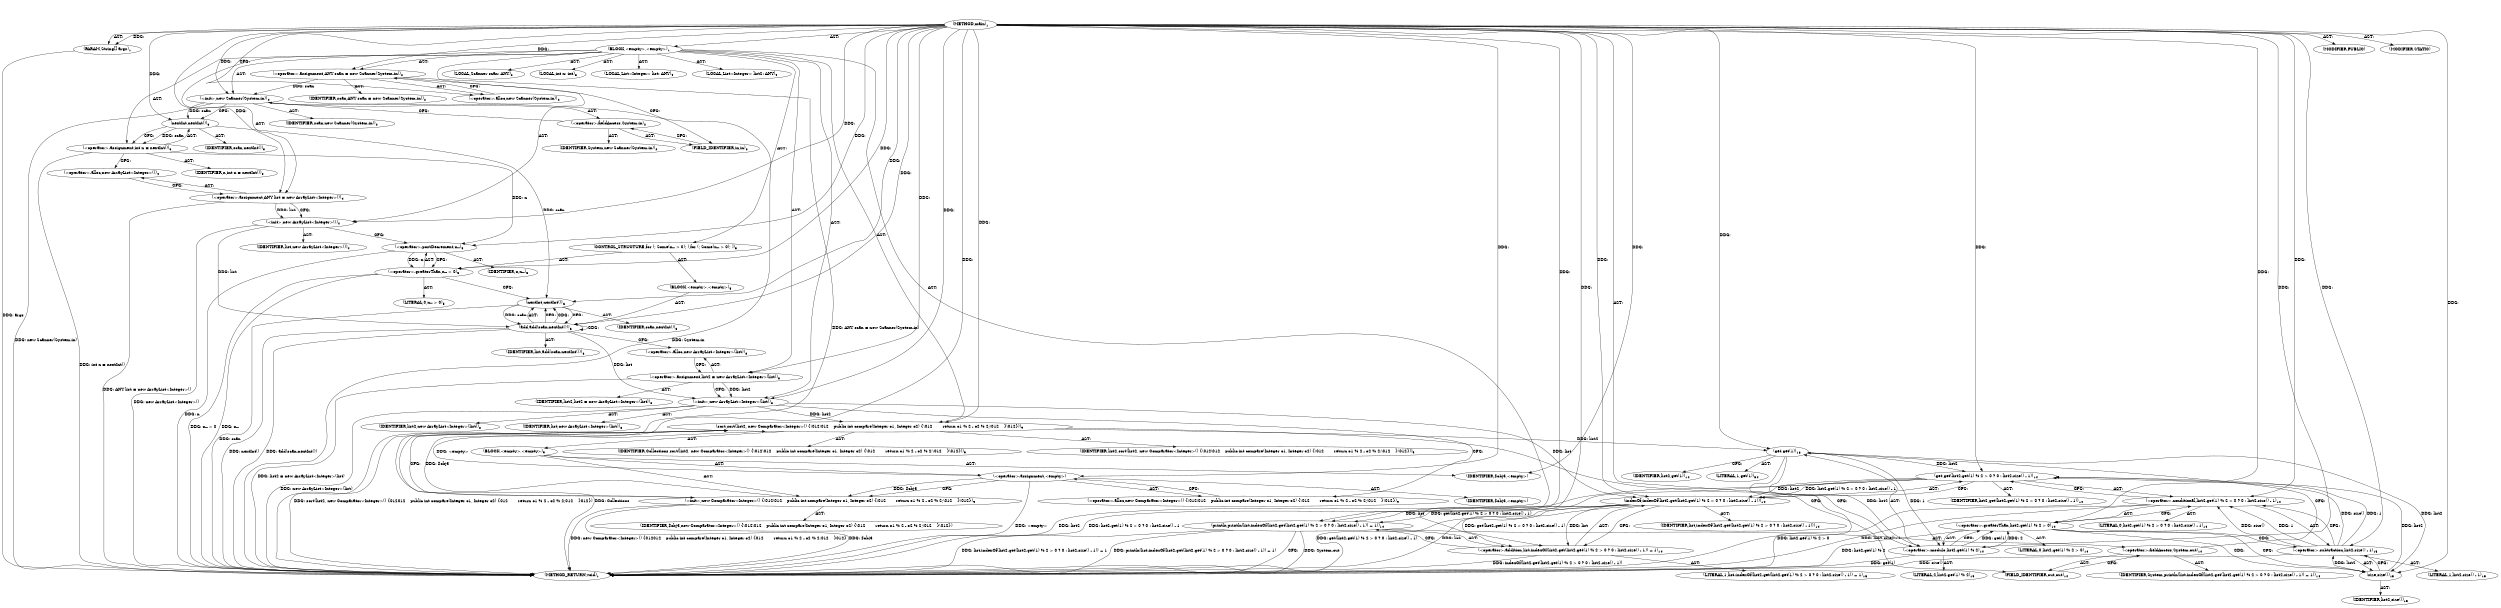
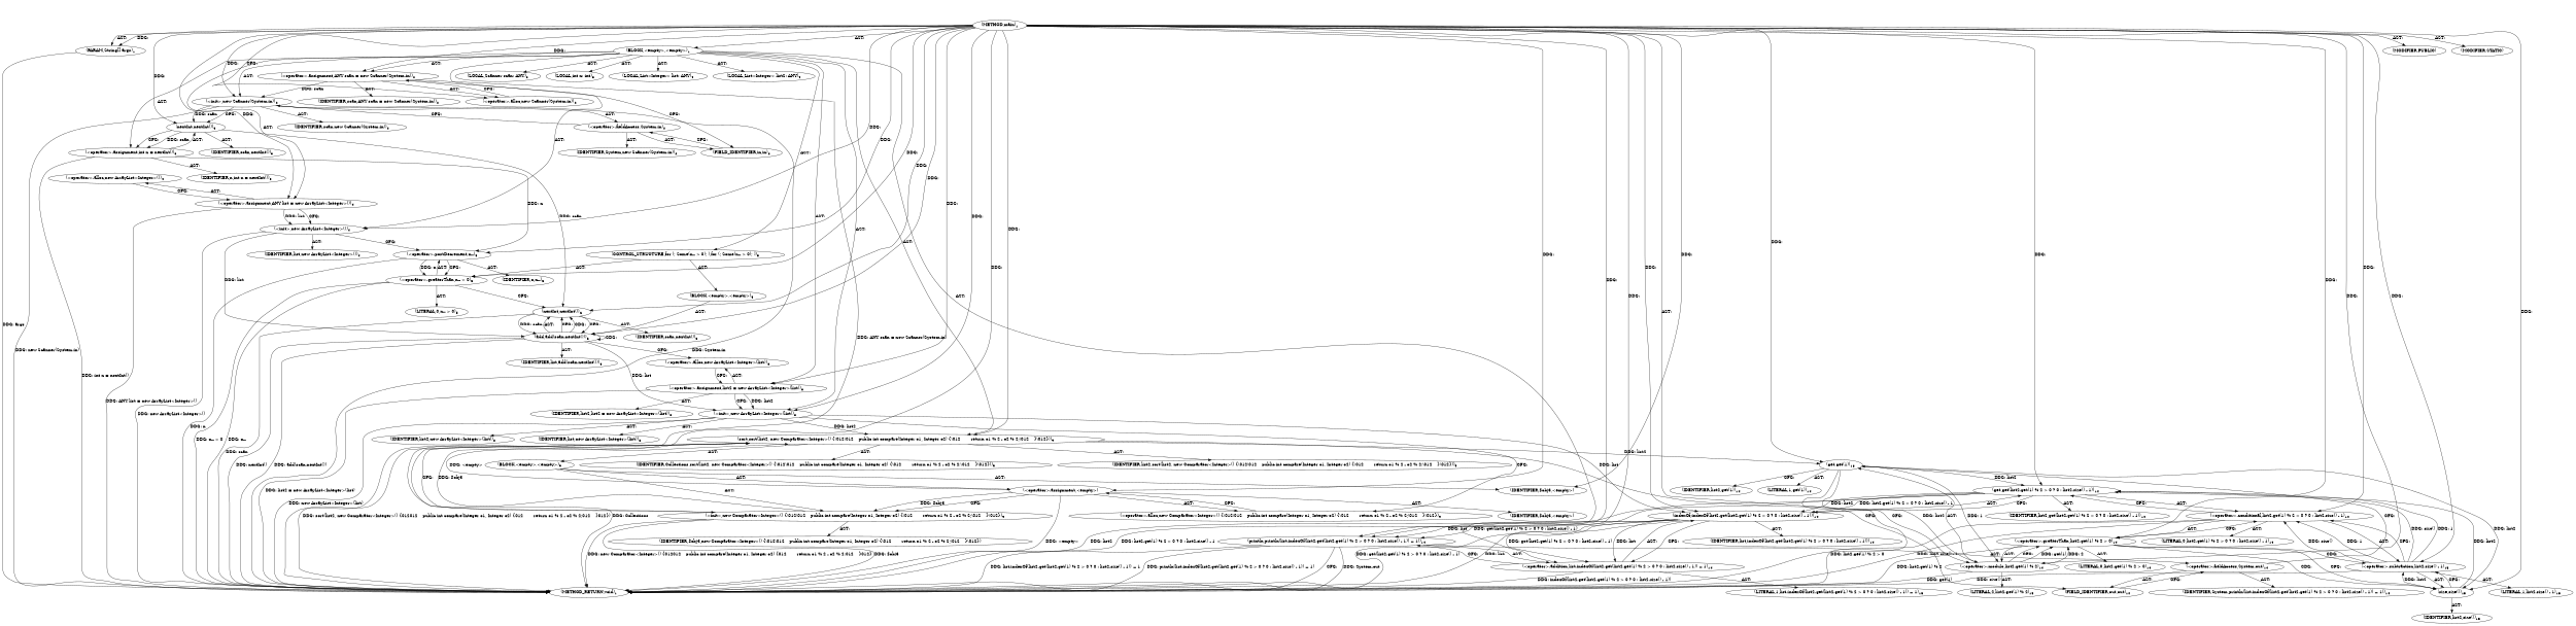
  digraph {
    n1 [label=<(METHOD,main)<SUB>1</SUB>>]
    n2 [label=<(PARAM,String[] args)<SUB>1</SUB>>]
    n3 [label=<(BLOCK,&lt;empty&gt;,&lt;empty&gt;)<SUB>1</SUB>>]
    n4 [label=<(&lt;operator&gt;.assignment,ANY scan = new Scanner(System.in))<SUB>2</SUB>>]
    n5 [label=<(&lt;operator&gt;.alloc,new Scanner(System.in))<SUB>2</SUB>>]
    n6 [label=<(&lt;init&gt;,new Scanner(System.in))<SUB>2</SUB>>]
    n7 [label=<(nextInt,nextInt())<SUB>3</SUB>>]
    n8 [label=<(&lt;operator&gt;.assignment,ANY list = new ArrayList&lt;Integer&gt;())<SUB>4</SUB>>]
    n9 [label=<(&lt;init&gt;,new ArrayList&lt;Integer&gt;())<SUB>4</SUB>>]
    n10 [label=<(&lt;operator&gt;.greaterThan,n-- &gt; 0)<SUB>5</SUB>>]
    n11 [label=<(&lt;operator&gt;.postDecrement,n--)<SUB>5</SUB>>]
    n12 [label=<(add,add(scan.nextInt()))<SUB>6</SUB>>]
    n13 [label=<(nextInt,nextInt())<SUB>6</SUB>>]
    n14 [label=<(&lt;operator&gt;.assignment,list2 = new ArrayList&lt;Integer&gt;(list))<SUB>8</SUB>>]
    n15 [label=<(&lt;init&gt;,new ArrayList&lt;Integer&gt;(list))<SUB>8</SUB>>]
    n16 [label=<(sort,sort(list2, new Comparator&lt;Integer&gt;() {\012\012    public int compare(Integer o1, Integer o2) {\012        return o1 % 2 - o2 % 2;\012    }\012}))<SUB>9</SUB>>]
    n17 [label=<(&lt;operator&gt;.assignment,&lt;empty&gt;)>]
    n18 [label=<(&lt;init&gt;,new Comparator&lt;Integer&gt;() {\012\012    public int compare(Integer o1, Integer o2) {\012        return o1 % 2 - o2 % 2;\012    }\012})<SUB>9</SUB>>]
    n19 [label=<(IDENTIFIER,$obj3,&lt;empty&gt;)>]
    n20 [label=<(println,println(list.indexOf(list2.get(list2.get(1) % 2 &gt; 0 ? 0 : list2.size() - 1)) + 1))<SUB>14</SUB>>]
    n21 [label=<(&lt;operator&gt;.addition,list.indexOf(list2.get(list2.get(1) % 2 &gt; 0 ? 0 : list2.size() - 1)) + 1)<SUB>14</SUB>>]
    n22 [label=<(indexOf,indexOf(list2.get(list2.get(1) % 2 &gt; 0 ? 0 : list2.size() - 1)))<SUB>14</SUB>>]
    n23 [label=<(get,get(list2.get(1) % 2 &gt; 0 ? 0 : list2.size() - 1))<SUB>14</SUB>>]
    n24 [label=<(&lt;operator&gt;.conditional,list2.get(1) % 2 &gt; 0 ? 0 : list2.size() - 1)<SUB>14</SUB>>]
    n25 [label=<(&lt;operator&gt;.greaterThan,list2.get(1) % 2 &gt; 0)<SUB>14</SUB>>]
    n26 [label=<(&lt;operator&gt;.modulo,list2.get(1) % 2)<SUB>14</SUB>>]
    n27 [label=<(get,get(1))<SUB>18</SUB>>]
    n28 [label=<(&lt;operator&gt;.subtraction,list2.size() - 1)<SUB>15</SUB>>]
    n29 [label=<(size,size())<SUB>15</SUB>>]
    n30 [label=<(MODIFIER,PUBLIC)>]
    n31 [label=<(MODIFIER,STATIC)>]
    n32 [label=<(METHOD_RETURN,void)<SUB>1</SUB>>]
    n33 [label=<(LOCAL,Scanner scan: ANY)<SUB>2</SUB>>]
    n34 [label=<(LOCAL,int n: int)<SUB>3</SUB>>]
    n35 [label=<(&lt;operator&gt;.assignment,int n = nextInt())<SUB>3</SUB>>]
    n36 [label=<(LOCAL,List&lt;Integer&gt; list: ANY)<SUB>4</SUB>>]
    n37 [label=<(LOCAL,List&lt;Integer&gt; list2: ANY)<SUB>4</SUB>>]
    n38 [label=<(CONTROL_STRUCTURE,for (; Some(n-- &gt; 0); ),for (; Some(n-- &gt; 0); ))<SUB>5</SUB>>]
    n39 [label=<(IDENTIFIER,scan,ANY scan = new Scanner(System.in))<SUB>2</SUB>>]
    n40 [label=<(FIELD_IDENTIFIER,in,in)<SUB>2</SUB>>]
    n41 [label=<(IDENTIFIER,scan,new Scanner(System.in))<SUB>2</SUB>>]
    n42 [label=<(&lt;operator&gt;.fieldAccess,System.in)<SUB>2</SUB>>]
    n43 [label=<(IDENTIFIER,scan,nextInt())<SUB>3</SUB>>]
    n44 [label=<(&lt;operator&gt;.alloc,new ArrayList&lt;Integer&gt;())<SUB>4</SUB>>]
    n45 [label=<(IDENTIFIER,list,new ArrayList&lt;Integer&gt;())<SUB>4</SUB>>]
    n46 [label=<(LITERAL,0,n-- &gt; 0)<SUB>5</SUB>>]
    n47 [label=<(IDENTIFIER,n,n--)<SUB>5</SUB>>]
    n48 [label=<(IDENTIFIER,list,add(scan.nextInt()))<SUB>6</SUB>>]
    n49 [label=<(&lt;operator&gt;.alloc,new ArrayList&lt;Integer&gt;(list))<SUB>8</SUB>>]
    n50 [label=<(IDENTIFIER,scan,nextInt())<SUB>6</SUB>>]
    n51 [label=<(IDENTIFIER,list2,list2 = new ArrayList&lt;Integer&gt;(list))<SUB>8</SUB>>]
    n52 [label=<(IDENTIFIER,list2,new ArrayList&lt;Integer&gt;(list))<SUB>8</SUB>>]
    n53 [label=<(IDENTIFIER,list,new ArrayList&lt;Integer&gt;(list))<SUB>8</SUB>>]
    n54 [label=<(&lt;operator&gt;.alloc,new Comparator&lt;Integer&gt;() {\012\012    public int compare(Integer o1, Integer o2) {\012        return o1 % 2 - o2 % 2;\012    }\012})<SUB>9</SUB>>]
    n55 [label=<(IDENTIFIER,Collections,sort(list2, new Comparator&lt;Integer&gt;() {\012\012    public int compare(Integer o1, Integer o2) {\012        return o1 % 2 - o2 % 2;\012    }\012}))<SUB>9</SUB>>]
    n56 [label=<(IDENTIFIER,list2,sort(list2, new Comparator&lt;Integer&gt;() {\012\012    public int compare(Integer o1, Integer o2) {\012        return o1 % 2 - o2 % 2;\012    }\012}))<SUB>9</SUB>>]
    n57 [label=<(BLOCK,&lt;empty&gt;,&lt;empty&gt;)<SUB>9</SUB>>]
    n58 [label=<(FIELD_IDENTIFIER,out,out)<SUB>14</SUB>>]
    n59 [label=<(IDENTIFIER,$obj3,&lt;empty&gt;)>]
    n60 [label=<(IDENTIFIER,$obj3,new Comparator&lt;Integer&gt;() {\012\012    public int compare(Integer o1, Integer o2) {\012        return o1 % 2 - o2 % 2;\012    }\012})>]
    n61 [label=<(&lt;operator&gt;.fieldAccess,System.out)<SUB>14</SUB>>]
    n62 [label=<(LITERAL,1,list.indexOf(list2.get(list2.get(1) % 2 &gt; 0 ? 0 : list2.size() - 1)) + 1)<SUB>15</SUB>>]
    n63 [label=<(IDENTIFIER,list,indexOf(list2.get(list2.get(1) % 2 &gt; 0 ? 0 : list2.size() - 1)))<SUB>14</SUB>>]
    n64 [label=<(IDENTIFIER,list2,get(list2.get(1) % 2 &gt; 0 ? 0 : list2.size() - 1))<SUB>14</SUB>>]
    n65 [label=<(LITERAL,0,list2.get(1) % 2 &gt; 0 ? 0 : list2.size() - 1)<SUB>14</SUB>>]
    n66 [label=<(LITERAL,0,list2.get(1) % 2 &gt; 0)<SUB>14</SUB>>]
    n67 [label=<(LITERAL,2,list2.get(1) % 2)<SUB>15</SUB>>]
    n68 [label=<(IDENTIFIER,list2,get(1))<SUB>14</SUB>>]
-   n69 [label=<(LITERAL,1,get(1))<SUB>54</SUB>>]
+   n69 [label=<(LITERAL,1,get(1))<SUB>14</SUB>>]
    n70 [label=<(LITERAL,1,list2.size() - 1)<SUB>15</SUB>>]
    n71 [label=<(IDENTIFIER,list2,size())<SUB>15</SUB>>]
    n72 [label=<(IDENTIFIER,n,int n = nextInt())<SUB>3</SUB>>]
    n73 [label=<(BLOCK,&lt;empty&gt;,&lt;empty&gt;)<SUB>5</SUB>>]
    n74 [label=<(IDENTIFIER,System,new Scanner(System.in))<SUB>2</SUB>>]
    n75 [label=<(IDENTIFIER,System,println(list.indexOf(list2.get(list2.get(1) % 2 &gt; 0 ? 0 : list2.size() - 1)) + 1))<SUB>14</SUB>>]
    n1 -> n2 [label="AST: "]
    n1 -> n2 [label="DDG: "]
    n1 -> n3 [label="AST: "]
    n1 -> n4 [label="DDG: "]
    n1 -> n5 [label="CFG: "]
    n1 -> n6 [label="DDG: "]
    n1 -> n7 [label="DDG: "]
    n1 -> n8 [label="DDG: "]
    n1 -> n9 [label="DDG: "]
    n1 -> n10 [label="DDG: "]
    n1 -> n11 [label="DDG: "]
    n1 -> n12 [label="DDG: "]
    n1 -> n13 [label="DDG: "]
    n1 -> n14 [label="DDG: "]
    n1 -> n15 [label="DDG: "]
    n1 -> n16 [label="DDG: "]
    n1 -> n17 [label="DDG: "]
    n1 -> n18 [label="DDG: "]
    n1 -> n19 [label="DDG: "]
    n1 -> n20 [label="DDG: "]
    n1 -> n21 [label="DDG: "]
    n1 -> n22 [label="DDG: "]
    n1 -> n23 [label="DDG: "]
    n1 -> n24 [label="DDG: "]
    n1 -> n25 [label="DDG: "]
    n1 -> n26 [label="DDG: "]
    n1 -> n27 [label="DDG: "]
    n1 -> n28 [label="DDG: "]
    n1 -> n29 [label="DDG: "]
    n1 -> n30 [label="AST: "]
    n1 -> n31 [label="AST: "]
    n1 -> n32 [label="AST: "]
    n2 -> n32 [label="DDG: args"]
    n3 -> n4 [label="AST: "]
    n3 -> n6 [label="AST: "]
    n3 -> n8 [label="AST: "]
    n3 -> n9 [label="AST: "]
    n3 -> n14 [label="AST: "]
    n3 -> n15 [label="AST: "]
    n3 -> n16 [label="AST: "]
    n3 -> n20 [label="AST: "]
    n3 -> n33 [label="AST: "]
    n3 -> n34 [label="AST: "]
    n3 -> n35 [label="AST: "]
    n3 -> n36 [label="AST: "]
    n3 -> n37 [label="AST: "]
    n3 -> n38 [label="AST: "]
    n4 -> n5 [label="AST: "]
    n4 -> n6 [label="DDG: scan"]
    n4 -> n32 [label="DDG: ANY scan = new Scanner(System.in)"]
    n4 -> n39 [label="AST: "]
    n4 -> n40 [label="CFG: "]
    n5 -> n4 [label="CFG: "]
    n6 -> n7 [label="CFG: "]
    n6 -> n7 [label="DDG: scan"]
    n6 -> n32 [label="DDG: System.in"]
    n6 -> n32 [label="DDG: new Scanner(System.in)"]
    n6 -> n41 [label="AST: "]
    n6 -> n42 [label="AST: "]
    n7 -> n13 [label="DDG: scan"]
    n7 -> n35 [label="CFG: "]
    n7 -> n35 [label="DDG: scan"]
    n7 -> n43 [label="AST: "]
    n8 -> n9 [label="CFG: "]
    n8 -> n9 [label="DDG: list"]
    n8 -> n32 [label="DDG: ANY list = new ArrayList&lt;Integer&gt;()"]
    n8 -> n44 [label="AST: "]
    n9 -> n11 [label="CFG: "]
    n9 -> n12 [label="DDG: list"]
    n9 -> n32 [label="DDG: new ArrayList&lt;Integer&gt;()"]
    n9 -> n45 [label="AST: "]
    n10 -> n11 [label="AST: "]
    n10 -> n13 [label="CFG: "]
    n10 -> n32 [label="DDG: n--"]
    n10 -> n32 [label="DDG: n-- &gt; 0"]
    n10 -> n46 [label="AST: "]
    n11 -> n10 [label="CFG: "]
    n11 -> n10 [label="DDG: n"]
    n11 -> n32 [label="DDG: n"]
    n11 -> n47 [label="AST: "]
    n12 -> n12 [label="CDG: "]
    n12 -> n13 [label="AST: "]
    n12 -> n13 [label="CFG: "]
    n12 -> n13 [label="CDG: "]
    n12 -> n15 [label="DDG: list"]
    n12 -> n32 [label="DDG: nextInt()"]
    n12 -> n32 [label="DDG: add(scan.nextInt())"]
    n12 -> n48 [label="AST: "]
    n12 -> n49 [label="CFG: "]
    n13 -> n12 [label="CFG: "]
    n13 -> n12 [label="DDG: scan"]
    n13 -> n32 [label="DDG: scan"]
    n13 -> n50 [label="AST: "]
    n14 -> n15 [label="CFG: "]
    n14 -> n15 [label="DDG: list2"]
    n14 -> n32 [label="DDG: list2 = new ArrayList&lt;Integer&gt;(list)"]
    n14 -> n49 [label="AST: "]
    n14 -> n51 [label="AST: "]
    n15 -> n16 [label="DDG: list2"]
    n15 -> n22 [label="DDG: list"]
    n15 -> n32 [label="DDG: new ArrayList&lt;Integer&gt;(list)"]
    n15 -> n52 [label="AST: "]
    n15 -> n53 [label="AST: "]
    n15 -> n54 [label="CFG: "]
    n16 -> n27 [label="DDG: list2"]
    n16 -> n32 [label="DDG: sort(list2, new Comparator&lt;Integer&gt;() {\012\012    public int compare(Integer o1, Integer o2) {\012        return o1 % 2 - o2 % 2;\012    }\012})"]
    n16 -> n32 [label="DDG: Collections"]
    n16 -> n55 [label="AST: "]
    n16 -> n56 [label="AST: "]
    n16 -> n57 [label="AST: "]
    n16 -> n58 [label="CFG: "]
    n17 -> n16 [label="DDG: &lt;empty&gt;"]
    n17 -> n18 [label="CFG: "]
    n17 -> n18 [label="DDG: $obj3"]
    n17 -> n32 [label="DDG: &lt;empty&gt;"]
    n17 -> n54 [label="AST: "]
    n17 -> n59 [label="AST: "]
    n18 -> n16 [label="CFG: "]
    n18 -> n16 [label="DDG: $obj3"]
    n18 -> n32 [label="DDG: $obj3"]
    n18 -> n32 [label="DDG: new Comparator&lt;Integer&gt;() {\012\012    public int compare(Integer o1, Integer o2) {\012        return o1 % 2 - o2 % 2;\012    }\012}"]
    n18 -> n60 [label="AST: "]
    n20 -> n21 [label="AST: "]
    n20 -> n32 [label="CFG: "]
    n20 -> n32 [label="DDG: System.out"]
    n20 -> n32 [label="DDG: list.indexOf(list2.get(list2.get(1) % 2 &gt; 0 ? 0 : list2.size() - 1)) + 1"]
    n20 -> n32 [label="DDG: println(list.indexOf(list2.get(list2.get(1) % 2 &gt; 0 ? 0 : list2.size() - 1)) + 1)"]
    n20 -> n61 [label="AST: "]
    n21 -> n20 [label="CFG: "]
    n21 -> n22 [label="AST: "]
    n21 -> n32 [label="DDG: indexOf(list2.get(list2.get(1) % 2 &gt; 0 ? 0 : list2.size() - 1))"]
    n21 -> n62 [label="AST: "]
    n22 -> n20 [label="DDG: list"]
    n22 -> n20 [label="DDG: get(list2.get(1) % 2 &gt; 0 ? 0 : list2.size() - 1)"]
    n22 -> n21 [label="CFG: "]
    n22 -> n21 [label="DDG: list"]
    n22 -> n21 [label="DDG: get(list2.get(1) % 2 &gt; 0 ? 0 : list2.size() - 1)"]
    n22 -> n23 [label="AST: "]
    n22 -> n32 [label="DDG: list"]
    n22 -> n32 [label="DDG: get(list2.get(1) % 2 &gt; 0 ? 0 : list2.size() - 1)"]
    n22 -> n63 [label="AST: "]
    n23 -> n22 [label="CFG: "]
    n23 -> n22 [label="DDG: list2"]
    n23 -> n22 [label="DDG: list2.get(1) % 2 &gt; 0 ? 0 : list2.size() - 1"]
    n23 -> n24 [label="AST: "]
    n23 -> n32 [label="DDG: list2"]
    n23 -> n32 [label="DDG: list2.get(1) % 2 &gt; 0 ? 0 : list2.size() - 1"]
    n23 -> n64 [label="AST: "]
    n24 -> n23 [label="CFG: "]
    n24 -> n25 [label="AST: "]
    n24 -> n28 [label="AST: "]
    n24 -> n32 [label="DDG: list2.get(1) % 2 &gt; 0"]
    n24 -> n32 [label="DDG: list2.size() - 1"]
    n24 -> n65 [label="AST: "]
    n25 -> n24 [label="CFG: "]
    n25 -> n26 [label="AST: "]
    n25 -> n28 [label="CDG: "]
    n25 -> n29 [label="CFG: "]
    n25 -> n29 [label="CDG: "]
    n25 -> n32 [label="DDG: list2.get(1) % 2"]
    n25 -> n66 [label="AST: "]
    n26 -> n25 [label="CFG: "]
    n26 -> n25 [label="DDG: get(1)"]
    n26 -> n25 [label="DDG: 2"]
    n26 -> n27 [label="AST: "]
    n26 -> n32 [label="DDG: get(1)"]
    n26 -> n67 [label="AST: "]
    n27 -> n23 [label="DDG: list2"]
    n27 -> n26 [label="CFG: "]
    n27 -> n26 [label="DDG: list2"]
    n27 -> n26 [label="DDG: 1"]
    n27 -> n29 [label="DDG: list2"]
    n27 -> n68 [label="CFG: "]
    n27 -> n69 [label="AST: "]
    n28 -> n23 [label="DDG: size()"]
    n28 -> n23 [label="DDG: 1"]
    n28 -> n24 [label="CFG: "]
    n28 -> n24 [label="DDG: size()"]
    n28 -> n24 [label="DDG: 1"]
    n28 -> n29 [label="AST: "]
    n28 -> n32 [label="DDG: size()"]
    n28 -> n70 [label="AST: "]
    n29 -> n23 [label="DDG: list2"]
    n29 -> n28 [label="CFG: "]
    n29 -> n28 [label="DDG: list2"]
    n29 -> n71 [label="AST: "]
    n35 -> n7 [label="AST: "]
    n35 -> n11 [label="DDG: n"]
    n35 -> n32 [label="DDG: int n = nextInt()"]
-   n35 -> n44 [label="CFG: "]
    n35 -> n72 [label="AST: "]
    n38 -> n10 [label="AST: "]
    n38 -> n73 [label="AST: "]
    n40 -> n42 [label="CFG: "]
    n42 -> n6 [label="CFG: "]
    n42 -> n40 [label="AST: "]
    n42 -> n74 [label="AST: "]
    n44 -> n8 [label="CFG: "]
    n49 -> n14 [label="CFG: "]
    n54 -> n17 [label="CFG: "]
    n57 -> n17 [label="AST: "]
    n57 -> n18 [label="AST: "]
    n57 -> n19 [label="AST: "]
    n58 -> n61 [label="CFG: "]
    n61 -> n27 [label="CFG: "]
    n61 -> n58 [label="AST: "]
    n61 -> n75 [label="AST: "]
    n73 -> n12 [label="AST: "]
  }
